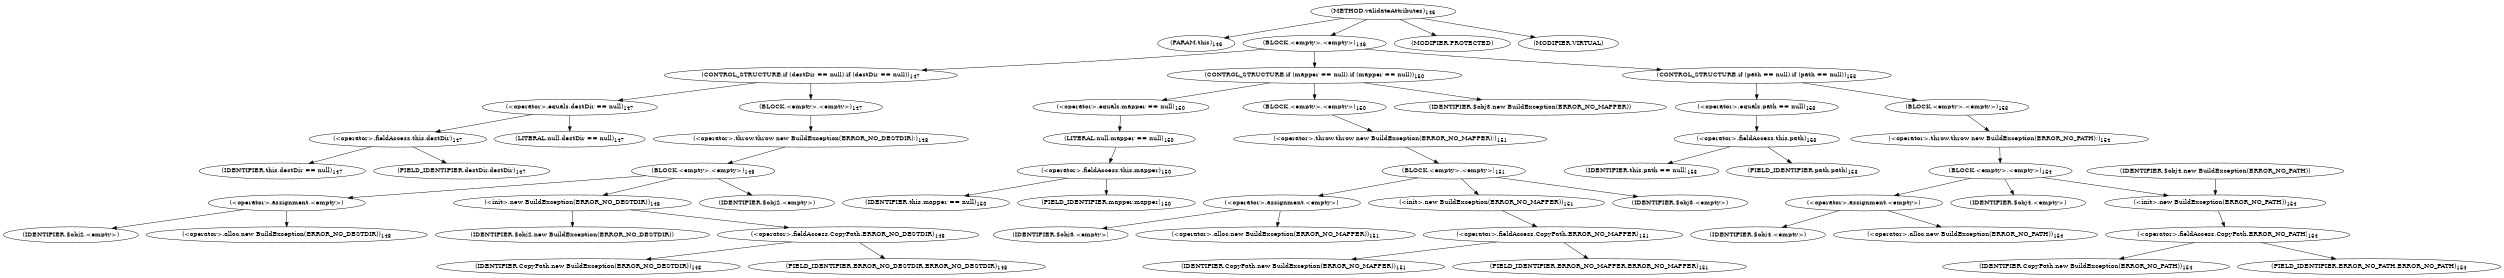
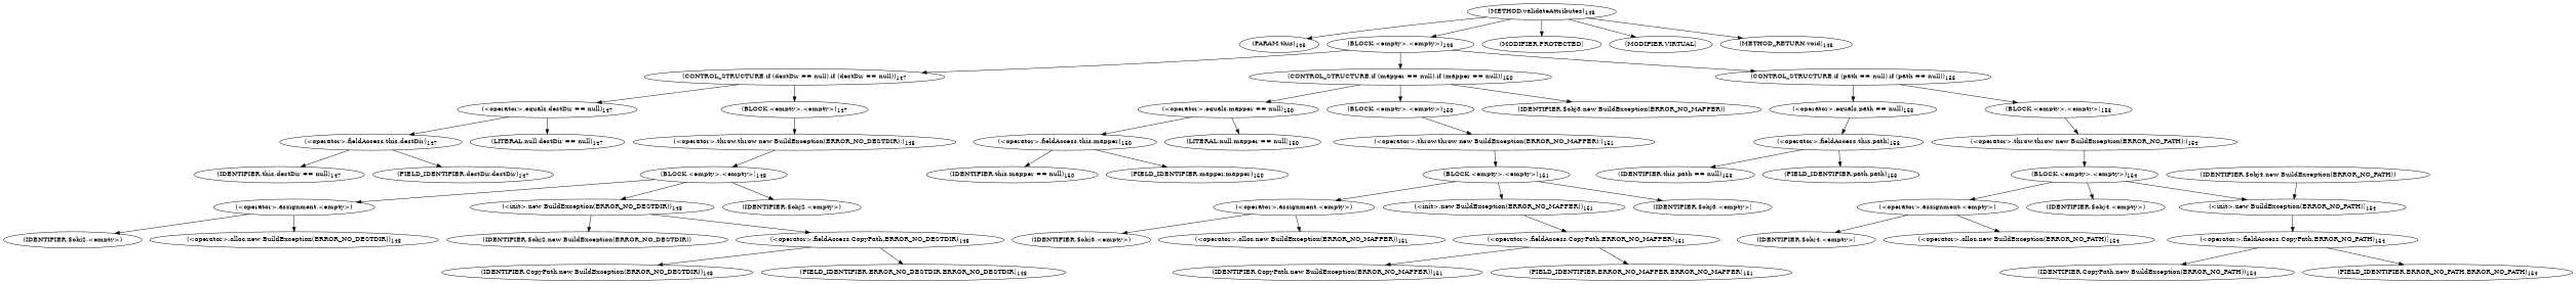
  digraph {
    n1 [label=<(METHOD,validateAttributes)<SUB>146</SUB>>]
    n2 [label=<(PARAM,this)<SUB>146</SUB>>]
    n3 [label=<(BLOCK,&lt;empty&gt;,&lt;empty&gt;)<SUB>146</SUB>>]
    n4 [label=<(MODIFIER,PROTECTED)>]
    n5 [label=<(MODIFIER,VIRTUAL)>]
+   n6 [label=<(METHOD_RETURN,void)<SUB>146</SUB>>]
    n7 [label=<(CONTROL_STRUCTURE,if (destDir == null),if (destDir == null))<SUB>147</SUB>>]
    n8 [label=<(CONTROL_STRUCTURE,if (mapper == null),if (mapper == null))<SUB>150</SUB>>]
    n9 [label=<(CONTROL_STRUCTURE,if (path == null),if (path == null))<SUB>153</SUB>>]
    n10 [label=<(&lt;operator&gt;.equals,destDir == null)<SUB>147</SUB>>]
    n11 [label=<(BLOCK,&lt;empty&gt;,&lt;empty&gt;)<SUB>147</SUB>>]
    n12 [label=<(&lt;operator&gt;.equals,mapper == null)<SUB>150</SUB>>]
    n13 [label=<(BLOCK,&lt;empty&gt;,&lt;empty&gt;)<SUB>150</SUB>>]
    n14 [label=<(IDENTIFIER,$obj3,new BuildException(ERROR_NO_MAPPER))>]
    n15 [label=<(&lt;operator&gt;.equals,path == null)<SUB>153</SUB>>]
    n16 [label=<(BLOCK,&lt;empty&gt;,&lt;empty&gt;)<SUB>153</SUB>>]
    n17 [label=<(&lt;operator&gt;.fieldAccess,this.destDir)<SUB>147</SUB>>]
    n18 [label=<(LITERAL,null,destDir == null)<SUB>147</SUB>>]
    n19 [label=<(&lt;operator&gt;.throw,throw new BuildException(ERROR_NO_DESTDIR);)<SUB>148</SUB>>]
    n20 [label=<(IDENTIFIER,this,destDir == null)<SUB>147</SUB>>]
    n21 [label=<(FIELD_IDENTIFIER,destDir,destDir)<SUB>147</SUB>>]
    n22 [label=<(BLOCK,&lt;empty&gt;,&lt;empty&gt;)<SUB>148</SUB>>]
    n23 [label=<(&lt;operator&gt;.assignment,&lt;empty&gt;)>]
    n24 [label=<(&lt;init&gt;,new BuildException(ERROR_NO_DESTDIR))<SUB>148</SUB>>]
    n25 [label=<(IDENTIFIER,$obj2,&lt;empty&gt;)>]
    n26 [label=<(IDENTIFIER,$obj2,&lt;empty&gt;)>]
    n27 [label=<(&lt;operator&gt;.alloc,new BuildException(ERROR_NO_DESTDIR))<SUB>148</SUB>>]
    n28 [label=<(IDENTIFIER,$obj2,new BuildException(ERROR_NO_DESTDIR))>]
    n29 [label=<(&lt;operator&gt;.fieldAccess,CopyPath.ERROR_NO_DESTDIR)<SUB>148</SUB>>]
    n30 [label=<(IDENTIFIER,CopyPath,new BuildException(ERROR_NO_DESTDIR))<SUB>148</SUB>>]
    n31 [label=<(FIELD_IDENTIFIER,ERROR_NO_DESTDIR,ERROR_NO_DESTDIR)<SUB>148</SUB>>]
    n32 [label=<(&lt;operator&gt;.fieldAccess,this.mapper)<SUB>150</SUB>>]
    n33 [label=<(LITERAL,null,mapper == null)<SUB>150</SUB>>]
    n34 [label=<(&lt;operator&gt;.throw,throw new BuildException(ERROR_NO_MAPPER);)<SUB>151</SUB>>]
    n35 [label=<(IDENTIFIER,this,mapper == null)<SUB>150</SUB>>]
    n36 [label=<(FIELD_IDENTIFIER,mapper,mapper)<SUB>150</SUB>>]
    n37 [label=<(BLOCK,&lt;empty&gt;,&lt;empty&gt;)<SUB>151</SUB>>]
    n38 [label=<(&lt;operator&gt;.assignment,&lt;empty&gt;)>]
    n39 [label=<(&lt;init&gt;,new BuildException(ERROR_NO_MAPPER))<SUB>151</SUB>>]
    n40 [label=<(IDENTIFIER,$obj3,&lt;empty&gt;)>]
    n41 [label=<(IDENTIFIER,$obj3,&lt;empty&gt;)>]
    n42 [label=<(&lt;operator&gt;.alloc,new BuildException(ERROR_NO_MAPPER))<SUB>151</SUB>>]
    n43 [label=<(&lt;operator&gt;.fieldAccess,CopyPath.ERROR_NO_MAPPER)<SUB>151</SUB>>]
    n44 [label=<(IDENTIFIER,CopyPath,new BuildException(ERROR_NO_MAPPER))<SUB>151</SUB>>]
    n45 [label=<(FIELD_IDENTIFIER,ERROR_NO_MAPPER,ERROR_NO_MAPPER)<SUB>151</SUB>>]
    n46 [label=<(&lt;operator&gt;.fieldAccess,this.path)<SUB>153</SUB>>]
    n47 [label=<(&lt;operator&gt;.throw,throw new BuildException(ERROR_NO_PATH);)<SUB>154</SUB>>]
    n48 [label=<(IDENTIFIER,this,path == null)<SUB>153</SUB>>]
    n49 [label=<(FIELD_IDENTIFIER,path,path)<SUB>153</SUB>>]
    n50 [label=<(BLOCK,&lt;empty&gt;,&lt;empty&gt;)<SUB>154</SUB>>]
    n51 [label=<(&lt;operator&gt;.assignment,&lt;empty&gt;)>]
    n52 [label=<(&lt;init&gt;,new BuildException(ERROR_NO_PATH))<SUB>154</SUB>>]
    n53 [label=<(IDENTIFIER,$obj4,&lt;empty&gt;)>]
    n54 [label=<(IDENTIFIER,$obj4,&lt;empty&gt;)>]
    n55 [label=<(&lt;operator&gt;.alloc,new BuildException(ERROR_NO_PATH))<SUB>154</SUB>>]
    n56 [label=<(&lt;operator&gt;.fieldAccess,CopyPath.ERROR_NO_PATH)<SUB>154</SUB>>]
    n57 [label=<(IDENTIFIER,$obj4,new BuildException(ERROR_NO_PATH))>]
    n58 [label=<(IDENTIFIER,CopyPath,new BuildException(ERROR_NO_PATH))<SUB>154</SUB>>]
    n59 [label=<(FIELD_IDENTIFIER,ERROR_NO_PATH,ERROR_NO_PATH)<SUB>154</SUB>>]
    n1 -> n2
    n1 -> n3
    n1 -> n4
    n1 -> n5
+   n1 -> n6
    n3 -> n7
    n3 -> n8
    n3 -> n9
    n7 -> n10
    n7 -> n11
    n8 -> n12
    n8 -> n13
    n8 -> n14
    n9 -> n15
    n9 -> n16
    n10 -> n17
    n10 -> n18
    n11 -> n19
-   n33 -> n32
+   n12 -> n32
    n12 -> n33
    n13 -> n34
    n15 -> n46
    n16 -> n47
    n17 -> n20
    n17 -> n21
    n19 -> n22
    n22 -> n23
    n22 -> n24
    n22 -> n25
    n23 -> n26
    n23 -> n27
    n24 -> n28
    n24 -> n29
    n29 -> n30
    n29 -> n31
    n32 -> n35
    n32 -> n36
    n34 -> n37
    n37 -> n38
    n37 -> n39
    n37 -> n40
    n38 -> n41
    n38 -> n42
    n39 -> n43
    n43 -> n44
    n43 -> n45
    n46 -> n48
    n46 -> n49
    n47 -> n50
    n50 -> n51
    n50 -> n52
    n50 -> n53
    n51 -> n54
    n51 -> n55
    n52 -> n56
    n56 -> n58
    n56 -> n59
    n57 -> n52
  }
